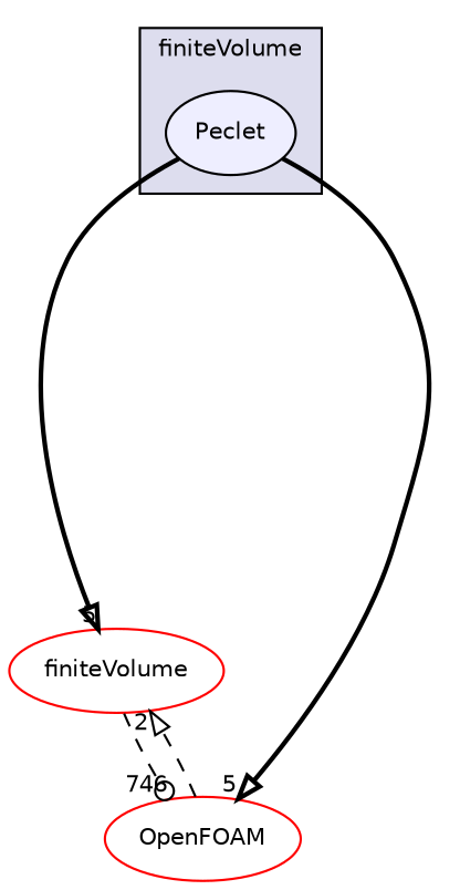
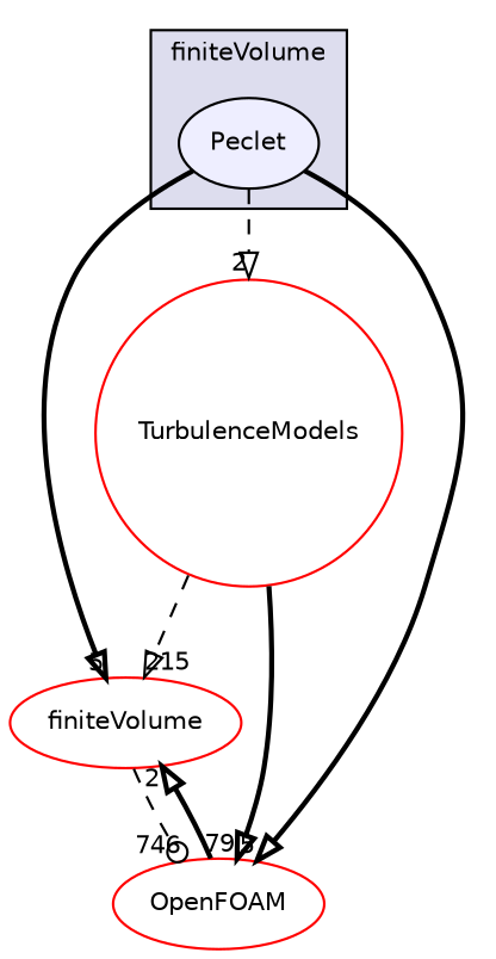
  digraph {
    compound=true
    node [fontname=Helvetica fontsize=10 shape=ellipse color=red]
    edge [arrowhead=onormal headlabel=5 labeldistance=1.5 labelfontname=Helvetica labelfontsize=10 style=bold]
    n1 [fillcolor="#eeeeff" label=Peclet pencolor=black style=filled color=""]
    n2 [label=finiteVolume]
+   n3 [label=TurbulenceModels shape=circle]
    n4 [label=OpenFOAM]
    subgraph cluster_1 {
      bgcolor="#ddddee"
      fontname=Helvetica
      fontsize=10
      label=finiteVolume
      pencolor=black
      n1
    }
    n1 -> n2
+   n1 -> n3 [headlabel=2 style=dashed]
    n1 -> n4
    n2 -> n4 [arrowhead=odot headlabel=746 style=dashed]
-   n4 -> n2 [headlabel=2 style=dashed]
+   n3 -> n2 [headlabel=215 style=dashed]
+   n3 -> n4 [headlabel=79]
+   n4 -> n2 [headlabel=2]
  }
